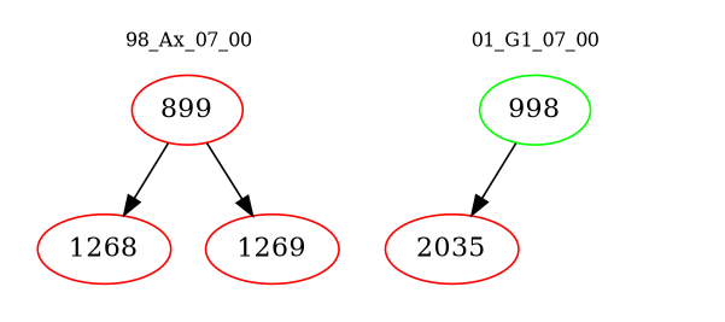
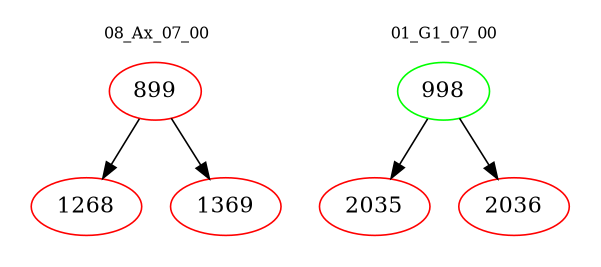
  digraph {
    node [color=red]
    edge [color=black]
    n1 [label=899]
    n2 [label=1268]
-   n3 [label=1269]
+   n3 [label=1369]
    n4 [color=green label=998]
    n5 [label=2035]
+   n6 [label=2036]
    subgraph cluster_1 {
      color=white
      fontsize=10
-     label="98_Ax_07_00"
+     label="08_Ax_07_00"
      n1
      n2
      n3
    }
    subgraph cluster_2 {
      color=white
      fontsize=10
      label="01_G1_07_00"
      n4
      n5
+     n6
    }
    n1 -> n2
    n1 -> n3
    n4 -> n5
+   n4 -> n6
  }
